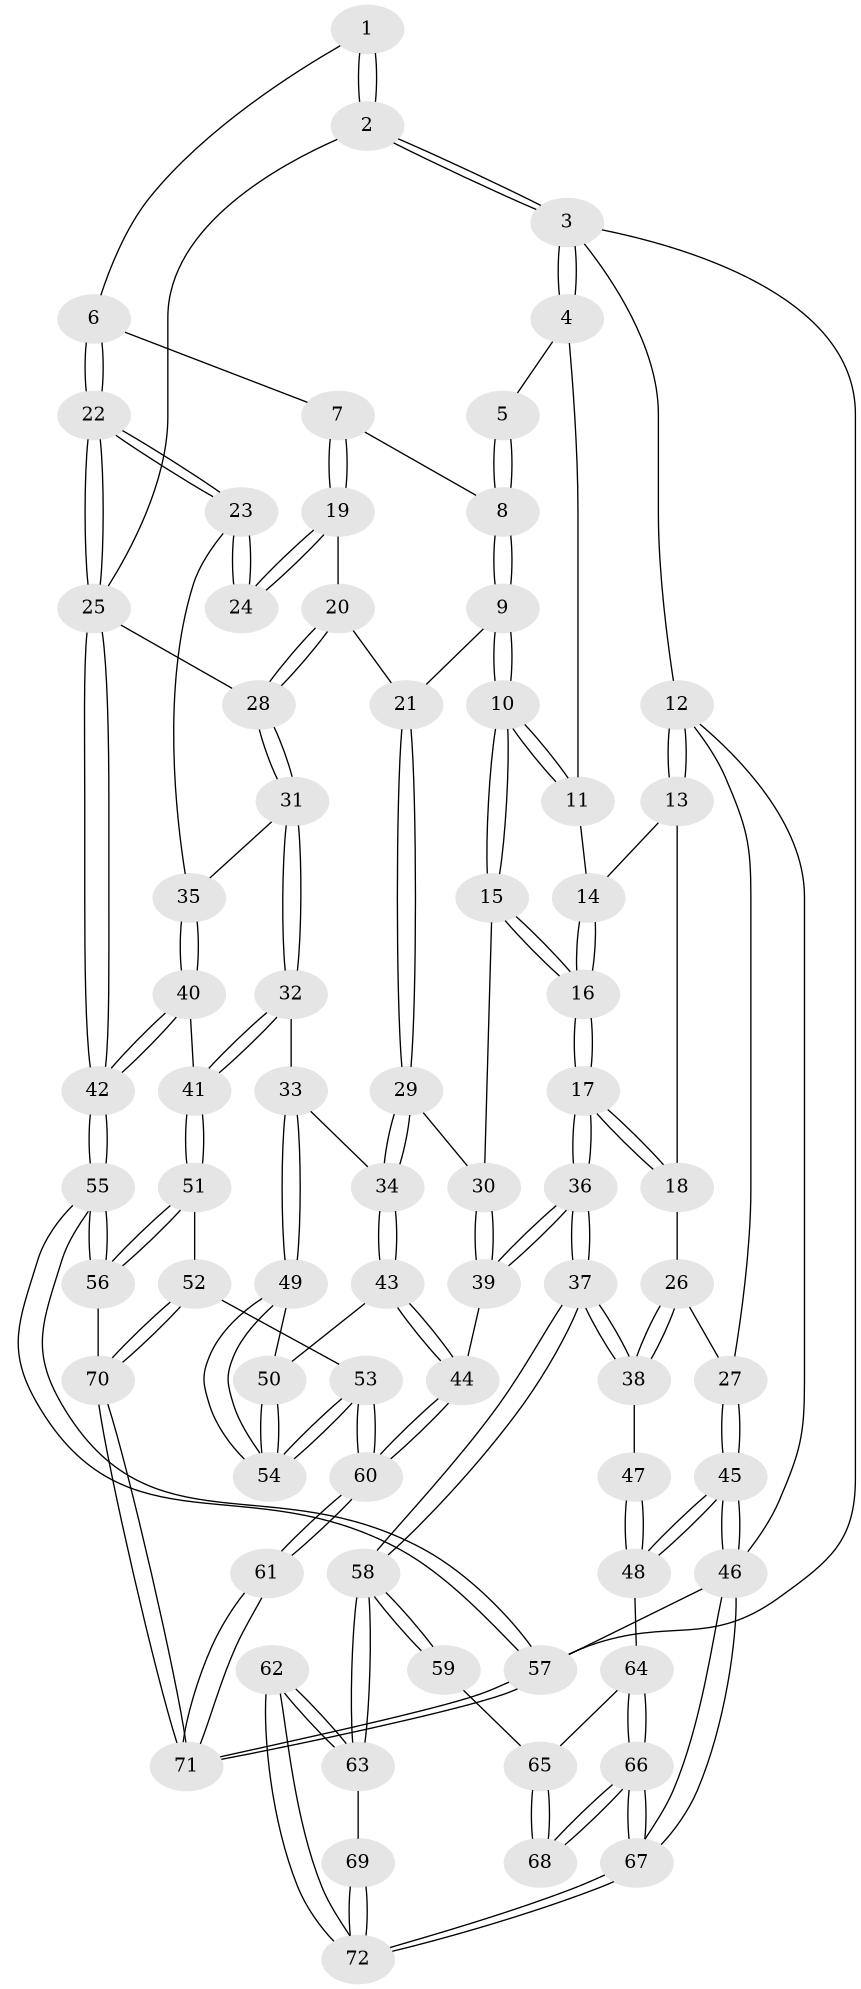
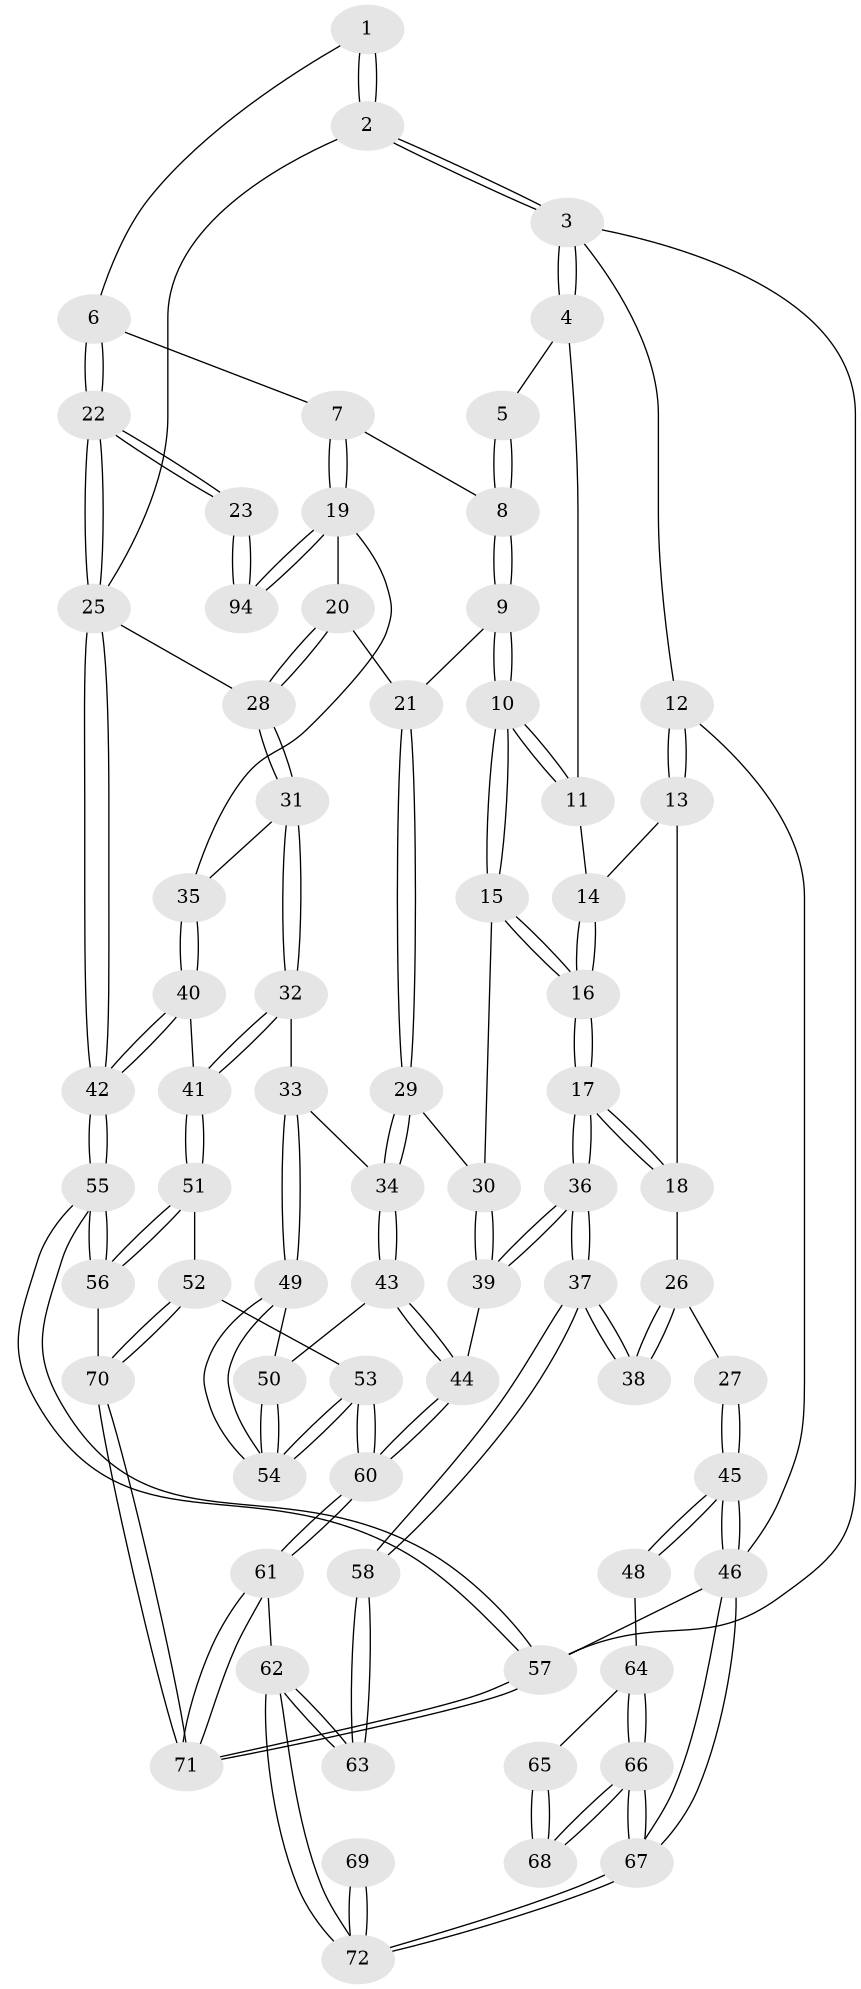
  graph {
    node [color=gray90 style=filled]
    1
    2
    6
    3
    25
    7
    22
    4
    12
    57
    28
    42
    5
    11
    13
    27
    46
    71
    8
    14
    9
    19
    23
    20
-   24
+   24 [label=94]
    10
    21
    15
    29
    16
    30
    18
    45
    67
    26
    17
    39
    36
    37
    38
    31
    34
    35
    40
    55
-   47
    48
    32
    43
    44
    33
    41
    49
    51
    50
    54
    58
-   59
    63
    60
    52
    56
    61
    64
    72
    65
    66
    53
    70
    69
    68
    62
    1 -- 2
    1 -- 2
    1 -- 6
    2 -- 3
    2 -- 3
    2 -- 25
    6 -- 7
    6 -- 22
    6 -- 22
    3 -- 4
    3 -- 4
    3 -- 12
    3 -- 57
    25 -- 28
    25 -- 42
    25 -- 42
    7 -- 8
    7 -- 19
    7 -- 19
    22 -- 25
    22 -- 25
    22 -- 23
    22 -- 23
    4 -- 5
    4 -- 11
    12 -- 13
    12 -- 13
-   12 -- 27
    12 -- 46
    57 -- 71
    57 -- 71
    28 -- 31
    28 -- 31
    42 -- 55
    42 -- 55
    5 -- 8
    5 -- 8
    11 -- 14
    13 -- 14
    13 -- 18
    27 -- 45
    27 -- 45
    46 -- 57
    46 -- 67
    46 -- 67
    8 -- 9
    8 -- 9
    14 -- 16
    14 -- 16
    9 -- 10
    9 -- 10
    9 -- 21
    19 -- 20
    19 -- 24
    19 -- 24
    23 -- 24
    23 -- 24
-   23 -- 35
+   19 -- 35
    20 -- 28
    20 -- 28
    20 -- 21
    10 -- 11
    10 -- 11
    10 -- 15
    10 -- 15
    21 -- 29
    21 -- 29
    15 -- 16
    15 -- 16
    15 -- 30
    29 -- 30
    29 -- 34
    29 -- 34
    16 -- 17
    16 -- 17
    30 -- 39
    30 -- 39
    18 -- 26
    45 -- 46
    45 -- 46
    45 -- 48
    45 -- 48
    67 -- 72
    67 -- 72
    26 -- 27
    26 -- 38
    26 -- 38
    17 -- 18
    17 -- 18
    17 -- 36
    17 -- 36
    39 -- 44
    36 -- 39
    36 -- 39
    36 -- 37
    36 -- 37
    37 -- 38
    37 -- 38
    37 -- 58
    37 -- 58
-   38 -- 47
    31 -- 35
    31 -- 32
    31 -- 32
    34 -- 43
    34 -- 43
    35 -- 40
    35 -- 40
    40 -- 42
    40 -- 42
    40 -- 41
    55 -- 57
    55 -- 57
    55 -- 56
    55 -- 56
-   47 -- 48
-   47 -- 48
    48 -- 64
    32 -- 33
    32 -- 41
    32 -- 41
    43 -- 44
    43 -- 44
    43 -- 50
    44 -- 60
    44 -- 60
    33 -- 34
    33 -- 49
    33 -- 49
    41 -- 51
    41 -- 51
    49 -- 50
    49 -- 54
    49 -- 54
    51 -- 52
    51 -- 56
    51 -- 56
    50 -- 54
    50 -- 54
-   58 -- 59
-   58 -- 59
    58 -- 63
    58 -- 63
-   59 -- 65
-   63 -- 69
    60 -- 61
    60 -- 61
    52 -- 53
    52 -- 70
    52 -- 70
    56 -- 70
    61 -- 71
    61 -- 71
+   61 -- 62
    64 -- 65
    64 -- 66
    64 -- 66
    65 -- 68
    65 -- 68
    66 -- 67
    66 -- 67
    66 -- 68
    66 -- 68
    53 -- 54
    53 -- 54
    53 -- 60
    53 -- 60
    70 -- 71
    70 -- 71
    69 -- 72
    69 -- 72
    62 -- 63
    62 -- 63
    62 -- 72
    62 -- 72
  }
